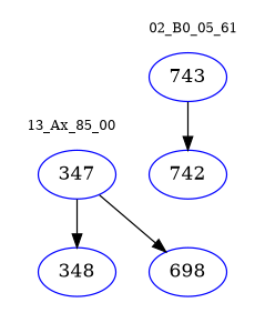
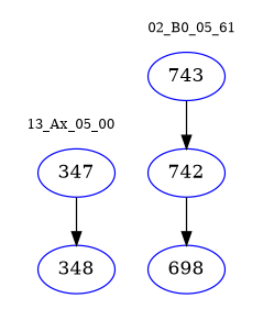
  digraph {
    node [color=blue]
    edge [color=black]
    n1 [label=347]
    n2 [label=348]
    n3 [label=743]
    n4 [label=742]
    n5 [label=698]
    subgraph cluster_1 {
      color=white
      fontsize=10
-     label="13_Ax_85_00"
+     label="13_Ax_05_00"
      n1
      n2
    }
    subgraph cluster_2 {
      color=white
      fontsize=10
      label="02_B0_05_61"
      n3
      n4
      n5
    }
    n1 -> n2
    n3 -> n4
-   n1 -> n5
+   n4 -> n5
  }
